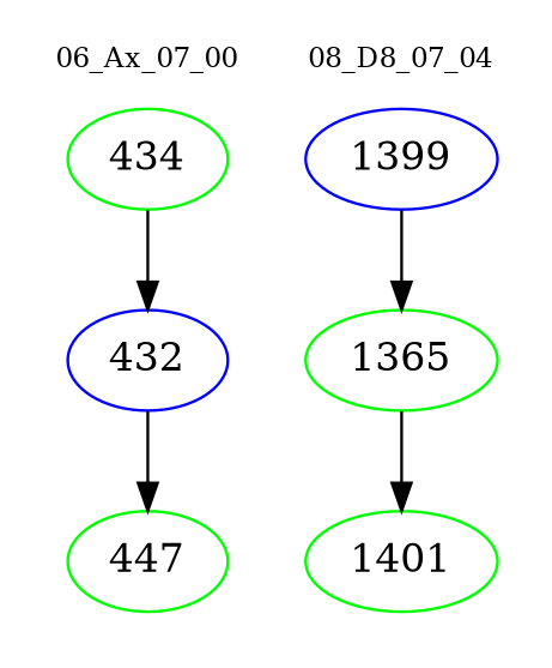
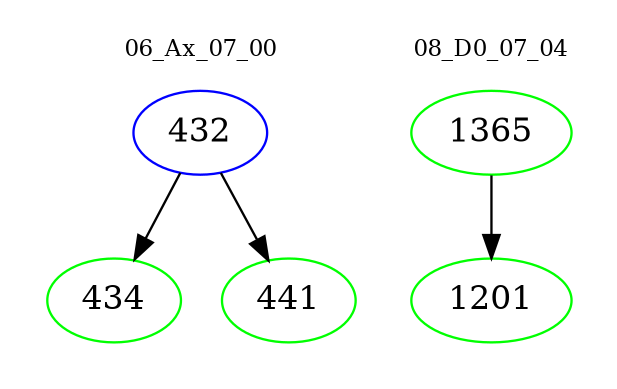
  digraph {
    node [color=green]
    edge [color=black]
    n1 [label=434]
    n2 [color=blue label=432]
-   n3 [label=447]
-   n4 [color=blue label=1399]
+   n3 [label=441]
    n5 [label=1365]
-   n6 [label=1401]
+   n6 [label=1201]
    subgraph cluster_1 {
      color=white
      fontsize=10
      label="06_Ax_07_00"
      n1
      n2
      n3
    }
    subgraph cluster_2 {
      color=white
      fontsize=10
-     label="08_D8_07_04"
-     n4
+     label="08_D0_07_04"
      n5
      n6
    }
-   n1 -> n2
+   n2 -> n1
    n2 -> n3
-   n4 -> n5
    n5 -> n6
  }
